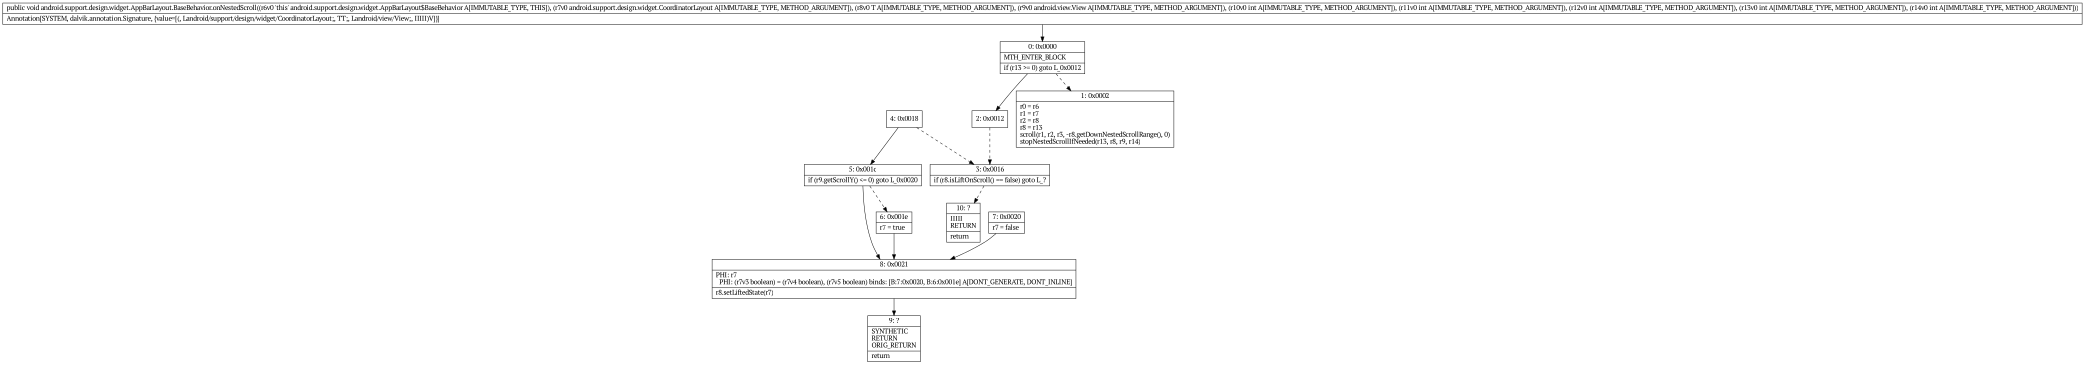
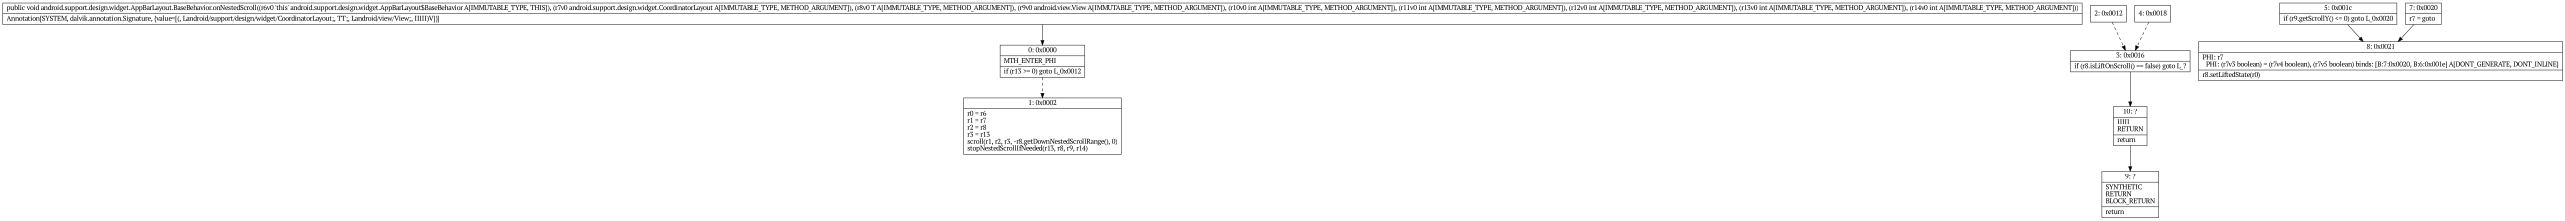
  digraph {
    fontname="PT Serif"
    node [fontname="PT Serif" shape=record]
    edge [fontname="PT Serif"]
-   n1 [label="{0\:\ 0x0000|MTH_ENTER_BLOCK\l|if (r13 \>= 0) goto L_0x0012\l}"]
-   n2 [label="{1\:\ 0x0002|r0 = r6\lr1 = r7\lr2 = r8\lr8 = r13\lscroll(r1, r2, r3, \-r8.getDownNestedScrollRange(), 0)\lstopNestedScrollIfNeeded(r13, r8, r9, r14)\l}"]
+   n1 [label="{0\:\ 0x0000|MTH_ENTER_PHI\l|if (r13 \>= 0) goto L_0x0012\l}"]
+   n2 [label="{1\:\ 0x0002|r0 = r6\lr1 = r7\lr2 = r8\lr3 = r13\lscroll(r1, r2, r3, \-r8.getDownNestedScrollRange(), 0)\lstopNestedScrollIfNeeded(r13, r8, r9, r14)\l}"]
    n3 [label="{2\:\ 0x0012}"]
    n4 [label="{3\:\ 0x0016|if (r8.isLiftOnScroll() == false) goto L_?\l}"]
    n5 [label="{10\:\ ?|IIIII\lRETURN\l|return\l}"]
    n6 [label="{4\:\ 0x0018}"]
    n7 [label="{5\:\ 0x001c|if (r9.getScrollY() \<= 0) goto L_0x0020\l}"]
-   n8 [label="{6\:\ 0x001e|r7 = true\l}"]
-   n9 [label="{8\:\ 0x0021|PHI: r7 \l  PHI: (r7v3 boolean) = (r7v4 boolean), (r7v5 boolean) binds: [B:7:0x0020, B:6:0x001e] A[DONT_GENERATE, DONT_INLINE]\l|r8.setLiftedState(r7)\l}"]
-   n10 [label="{7\:\ 0x0020|r7 = false\l}"]
-   n11 [label="{9\:\ ?|SYNTHETIC\lRETURN\lORIG_RETURN\l|return\l}"]
+   n9 [label="{8\:\ 0x0021|PHI: r7 \l  PHI: (r7v3 boolean) = (r7v4 boolean), (r7v5 boolean) binds: [B:7:0x0020, B:6:0x001e] A[DONT_GENERATE, DONT_INLINE]\l|r8.setLiftedState(r0)\l}"]
+   n10 [label="{7\:\ 0x0020|r7 = goto\l}"]
+   n11 [label="{9\:\ ?|SYNTHETIC\lRETURN\lBLOCK_RETURN\l|return\l}"]
    n12 [label="{public void android.support.design.widget.AppBarLayout.BaseBehavior.onNestedScroll((r6v0 'this' android.support.design.widget.AppBarLayout$BaseBehavior A[IMMUTABLE_TYPE, THIS]), (r7v0 android.support.design.widget.CoordinatorLayout A[IMMUTABLE_TYPE, METHOD_ARGUMENT]), (r8v0 T A[IMMUTABLE_TYPE, METHOD_ARGUMENT]), (r9v0 android.view.View A[IMMUTABLE_TYPE, METHOD_ARGUMENT]), (r10v0 int A[IMMUTABLE_TYPE, METHOD_ARGUMENT]), (r11v0 int A[IMMUTABLE_TYPE, METHOD_ARGUMENT]), (r12v0 int A[IMMUTABLE_TYPE, METHOD_ARGUMENT]), (r13v0 int A[IMMUTABLE_TYPE, METHOD_ARGUMENT]), (r14v0 int A[IMMUTABLE_TYPE, METHOD_ARGUMENT]))  | Annotation[SYSTEM, dalvik.annotation.Signature, \{value=[(, Landroid\/support\/design\/widget\/CoordinatorLayout;, TT;, Landroid\/view\/View;, IIIII)V]\}]\l}"]
    n1 -> n2 [style=dashed]
-   n1 -> n3
    n3 -> n4 [style=dashed]
-   n4 -> n5 [style=dashed]
+   n4 -> n5
    n6 -> n4 [style=dashed]
-   n6 -> n7
-   n7 -> n8 [style=dashed]
    n7 -> n9
-   n8 -> n9
-   n9 -> n11
+   n5 -> n11
    n10 -> n9
    n12 -> n1
  }
